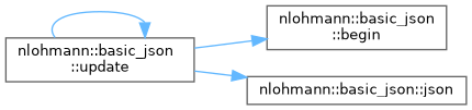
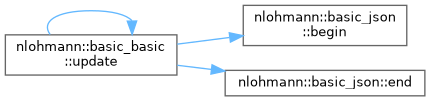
  digraph {
    rankdir=LR
    node [color=grey40 fillcolor=white fontname=Helvetica fontsize=10 shape=box style=filled]
    edge [color=steelblue1 fontname=Helvetica fontsize=10 labelfontname=Helvetica labelfontsize=10 style=solid]
-   n1 [height=0.2 label="nlohmann::basic_json\l::update" width=0.4]
+   n1 [height=0.2 label="nlohmann::basic_basic\l::update" width=0.4]
    n2 [height=0.2 label="nlohmann::basic_json\l::begin" width=0.4]
-   n3 [height=0.2 label="nlohmann::basic_json::json" width=0.4]
+   n3 [height=0.2 label="nlohmann::basic_json::end" width=0.4]
    n1 -> n1
    n1 -> n2
    n1 -> n3
  }
